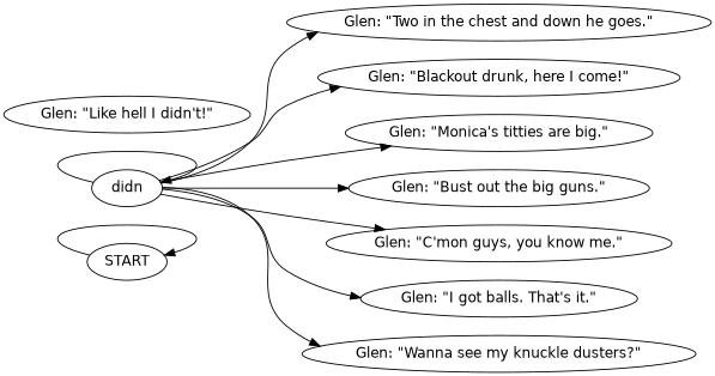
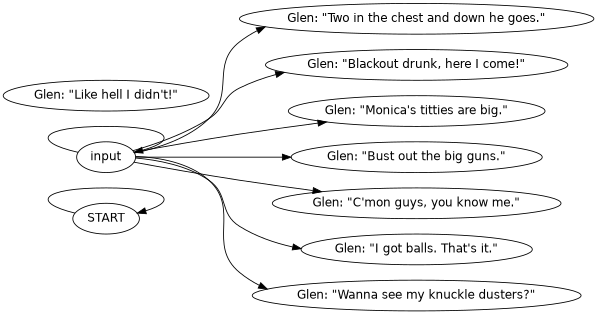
  digraph {
    rankdir=LR
    fontname="DejaVu Sans"
    node [fontname="DejaVu Sans"]
    edge [fontname="DejaVu Sans"]
    n1 [label=START]
-   n2 [label=didn]
+   n2 [label=input]
    n3 [label="Glen: \"Two in the chest and down he goes.\""]
    n4 [label="Glen: \"Blackout drunk, here I come!\""]
    n5 [label="Glen: \"Monica's titties are big.\""]
    n6 [label="Glen: \"Bust out the big guns.\""]
    n7 [label="Glen: \"C'mon guys, you know me.\""]
    n8 [label="Glen: \"I got balls. That's it.\""]
    n9 [label="Glen: \"Wanna see my knuckle dusters?\""]
    n10 [label="Glen: \"Like hell I didn't!\""]
    n1 -> n1
    n2 -> n2
    n2 -> n3
    n2 -> n4
    n2 -> n5
    n2 -> n6
    n2 -> n7
    n2 -> n8
    n2 -> n9
  }
